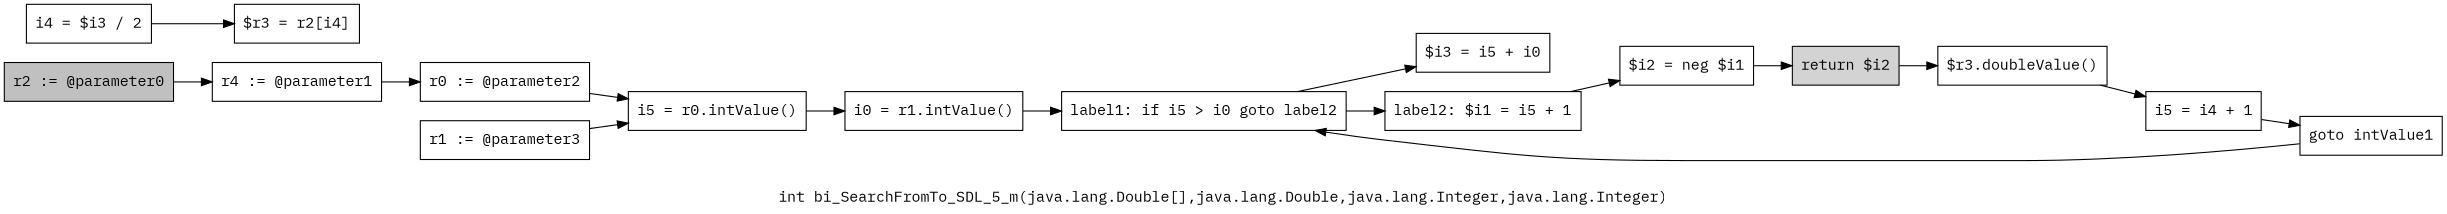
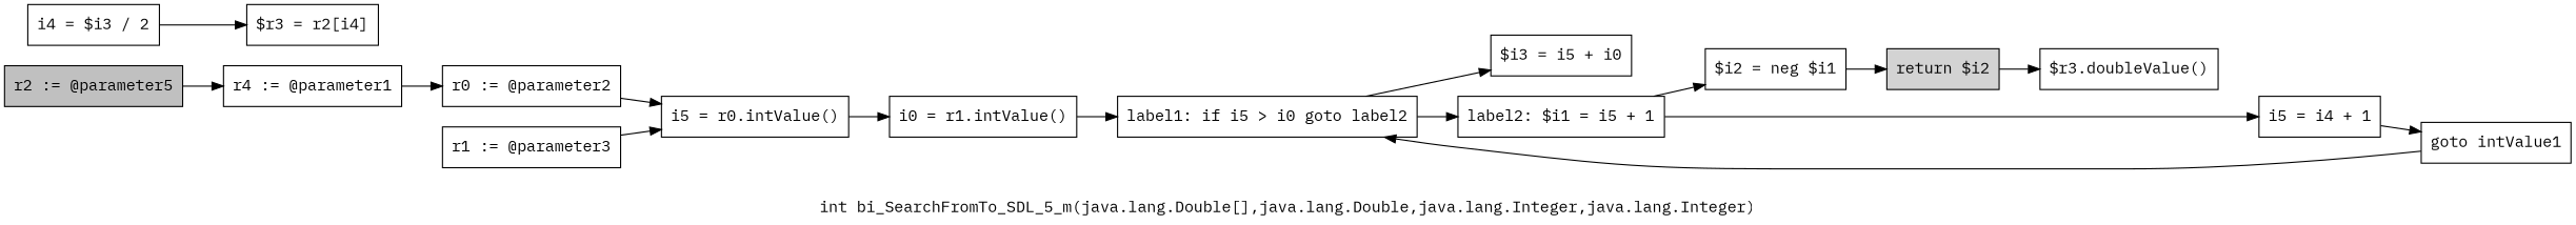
  digraph {
    fontname="IBM Plex Mono"
    label="int bi_SearchFromTo_SDL_5_m(java.lang.Double[],java.lang.Double,java.lang.Integer,java.lang.Integer)"
    rankdir=LR
    node [fontname="IBM Plex Mono" shape=box]
    edge [fontname="IBM Plex Mono"]
-   n1 [fillcolor=gray label="r2 := @parameter0" style=filled]
+   n1 [fillcolor=gray label="r2 := @parameter5" style=filled]
    n2 [label="r4 := @parameter1"]
    n3 [label="r0 := @parameter2"]
    n4 [label="i5 = r0.intValue()"]
    n5 [label="r1 := @parameter3"]
    n6 [label="i0 = r1.intValue()"]
    n7 [label="label1: if i5 > i0 goto label2"]
    n8 [label="$i3 = i5 + i0"]
    n9 [label="label2: $i1 = i5 + 1"]
    n10 [label="$i2 = neg $i1"]
    n11 [label="i4 = $i3 / 2"]
    n12 [label="$r3 = r2[i4]"]
    n13 [fillcolor=lightgray label="return $i2" style=filled]
    n14 [label="$r3.doubleValue()"]
    n15 [label="i5 = i4 + 1"]
    n16 [label="goto intValue1"]
    n1 -> n2
    n2 -> n3
    n3 -> n4
    n4 -> n6
    n5 -> n4
    n6 -> n7
    n7 -> n8
    n7 -> n9
    n9 -> n10
    n10 -> n13
    n11 -> n12
    n13 -> n14
-   n14 -> n15
+   n9 -> n15
    n15 -> n16
    n16 -> n7
  }
